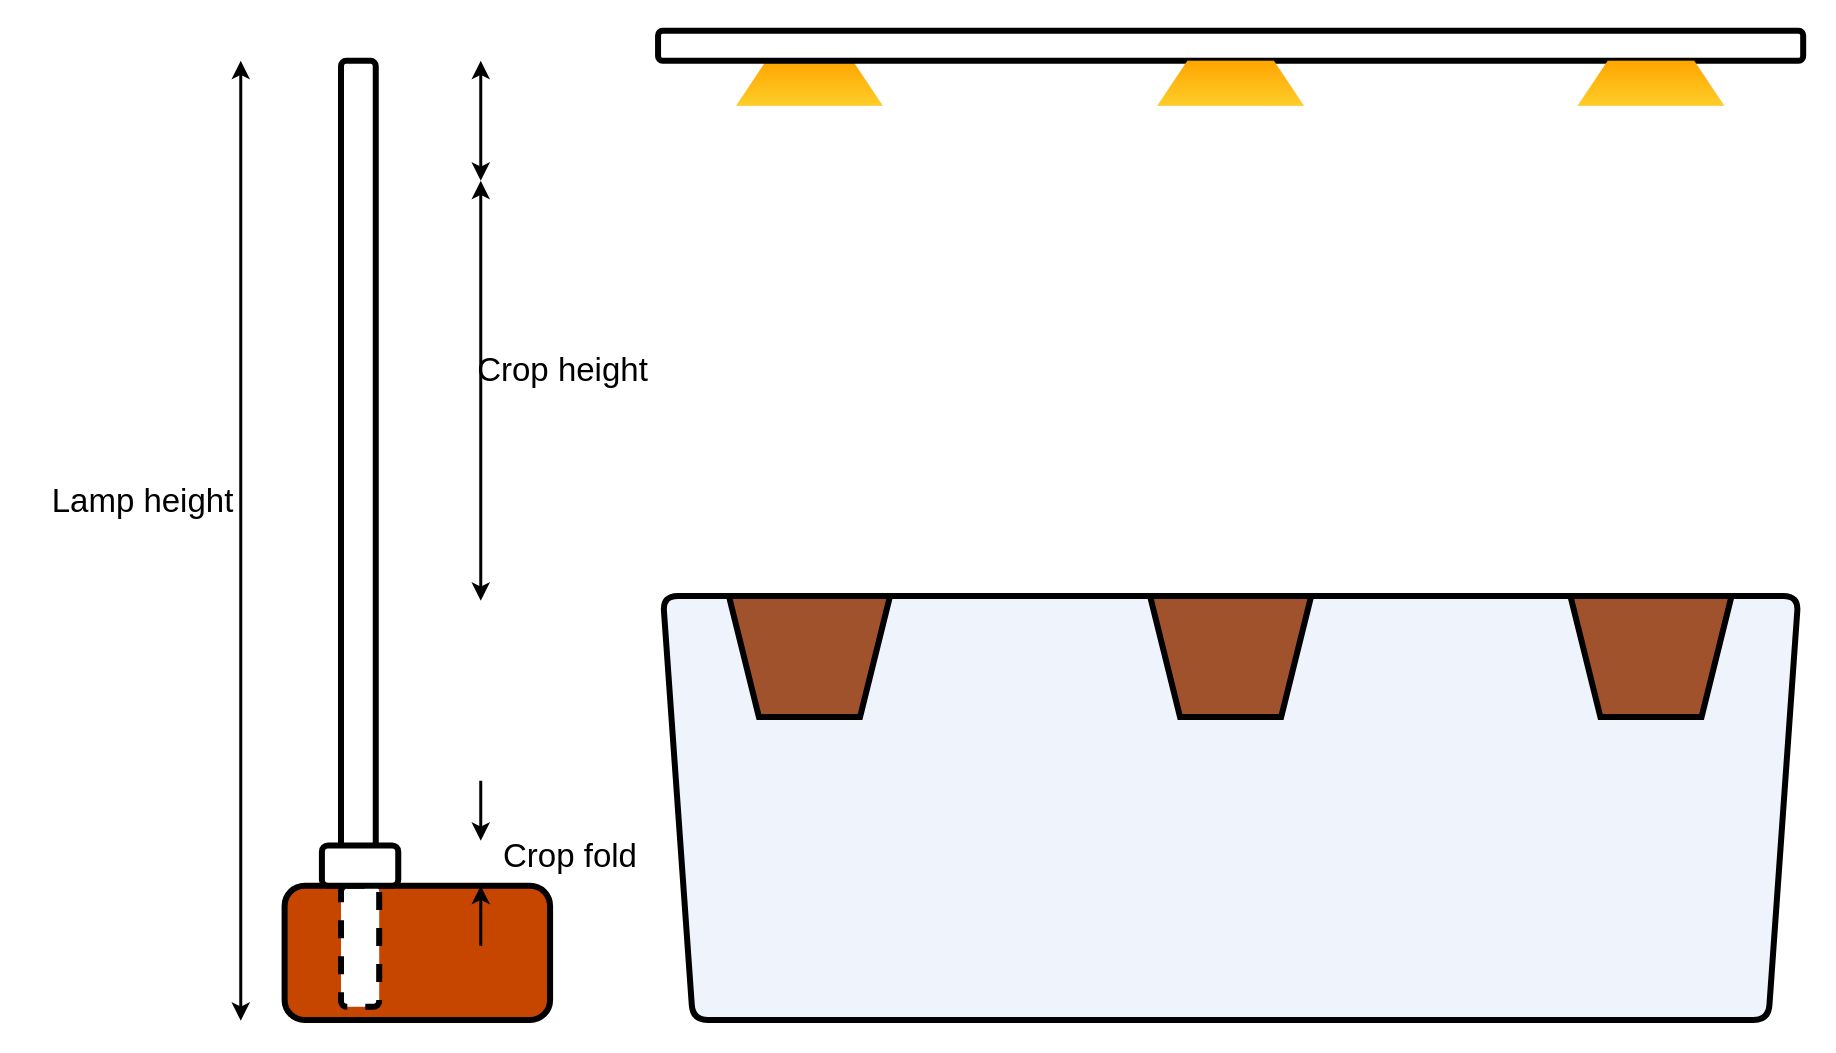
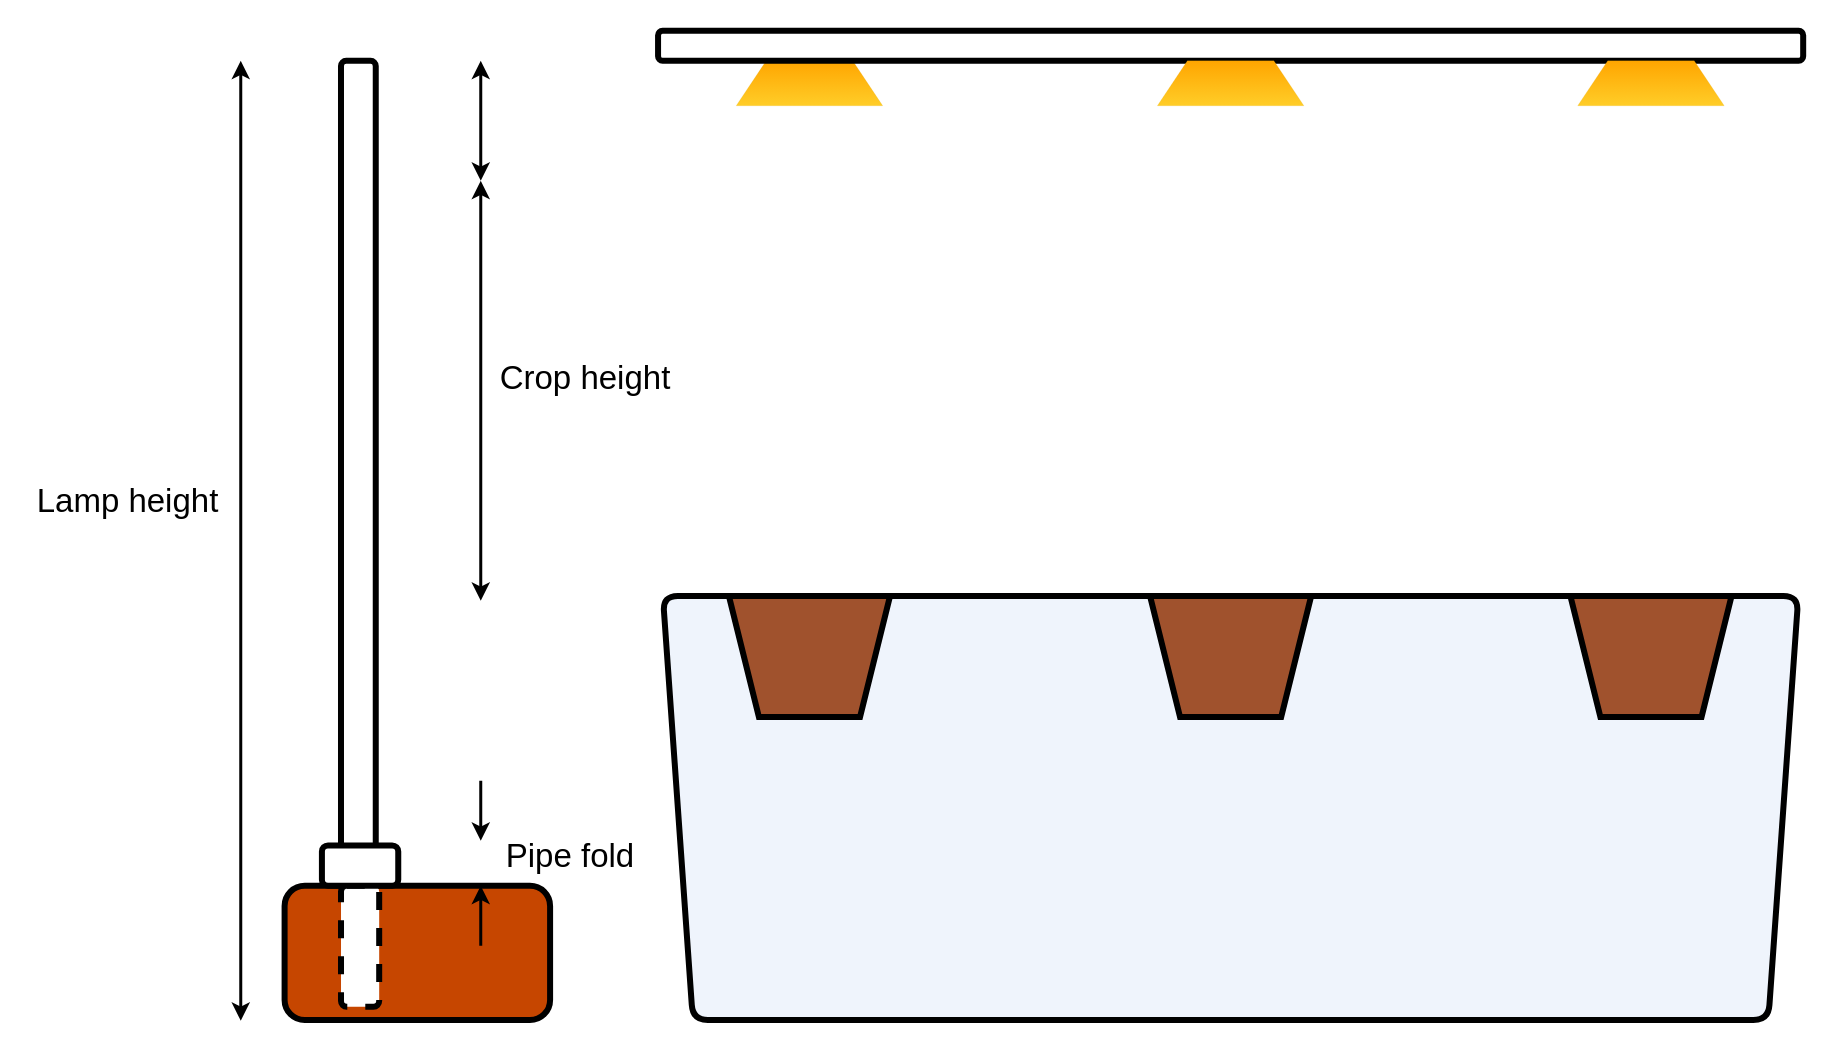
  <mxCell id="0" />
  <mxCell id="1" parent="0" />
  <mxCell id="2" value="" style="shape=trapezoid;perimeter=trapezoidPerimeter;whiteSpace=wrap;html=1;fixedSize=1;rotation=-180;rounded=1;fillColor=#EFF4FC;strokeColor=#000000;strokeWidth=4;container=0;" parent="1" vertex="1"><mxGeometry x="441.41" y="396.76" width="757" height="282.76" as="geometry" /></mxCell>
  <mxCell id="3" value="" style="shape=image;html=1;verticalAlign=top;verticalLabelPosition=bottom;labelBackgroundColor=#ffffff;imageAspect=0;aspect=fixed;image=https://cdn1.iconfinder.com/data/icons/icons-for-a-site-1/64/advantage_eco_friendly-128.png;clipPath=inset(0% 1.56% 23.44% 1.56%);container=0;" parent="1" vertex="1"><mxGeometry x="454.003" y="261" width="170.29" height="134.584" as="geometry" /></mxCell>
  <mxCell id="4" value="" style="shape=image;html=1;verticalAlign=top;verticalLabelPosition=bottom;labelBackgroundColor=#ffffff;imageAspect=0;aspect=fixed;image=https://cdn1.iconfinder.com/data/icons/icons-for-a-site-1/64/advantage_eco_friendly-128.png;clipPath=inset(0% 1.56% 23.44% 1.56%);container=0;" parent="1" vertex="1"><mxGeometry x="734.148" y="266.66" width="170.29" height="134.584" as="geometry" /></mxCell>
  <mxCell id="5" value="" style="shape=image;html=1;verticalAlign=top;verticalLabelPosition=bottom;labelBackgroundColor=#ffffff;imageAspect=0;aspect=fixed;image=https://cdn1.iconfinder.com/data/icons/icons-for-a-site-1/64/advantage_eco_friendly-128.png;clipPath=inset(0% 1.56% 23.44% 1.56%);container=0;" parent="1" vertex="1"><mxGeometry x="1015.003" y="261" width="170.29" height="134.584" as="geometry" /></mxCell>
  <mxCell id="6" value="" style="shape=trapezoid;perimeter=trapezoidPerimeter;whiteSpace=wrap;html=1;fixedSize=1;fillColor=#ffcd28;strokeColor=#d79b00;gradientColor=#ffa500;gradientDirection=north;strokeWidth=0;container=0;" parent="1" vertex="1"><mxGeometry x="490.32" y="40" width="97.65" height="30" as="geometry" /></mxCell>
  <mxCell id="7" value="" style="rounded=1;whiteSpace=wrap;html=1;strokeWidth=4;container=0;" parent="1" vertex="1"><mxGeometry x="438.21" y="20" width="763.41" height="20" as="geometry" /></mxCell>
  <mxCell id="8" value="" style="rounded=1;whiteSpace=wrap;html=1;fillColor=#c64600;fontColor=#000000;strokeColor=#000000;strokeWidth=4;container=0;" vertex="1" parent="1"><mxGeometry x="189.23" y="590" width="177" height="89.52" as="geometry" /></mxCell>
  <mxCell id="9" value="" style="rounded=1;whiteSpace=wrap;html=1;strokeWidth=4;container=0;" vertex="1" parent="1"><mxGeometry x="226.83" y="40" width="23.17" height="550" as="geometry" /></mxCell>
  <mxCell id="10" value="" style="endArrow=classic;startArrow=classic;html=1;rounded=0;strokeWidth=2;" edge="1" parent="1"><mxGeometry width="50" height="50" relative="1" as="geometry"><mxPoint x="320" y="400" as="sourcePoint" /><mxPoint x="320" y="120" as="targetPoint" /></mxGeometry></mxCell>
  <mxCell id="11" value="" style="endArrow=classic;startArrow=classic;html=1;rounded=0;strokeWidth=2;" edge="1" parent="1"><mxGeometry width="50" height="50" relative="1" as="geometry"><mxPoint x="320" y="120" as="sourcePoint" /><mxPoint x="320" y="40" as="targetPoint" /></mxGeometry></mxCell>
  <mxCell id="12" value="" style="rounded=1;whiteSpace=wrap;html=1;strokeWidth=4;dashed=1;container=0;" vertex="1" parent="1"><mxGeometry x="226.835" y="590.004" width="25.447" height="80.69" as="geometry" /></mxCell>
  <mxCell id="13" value="" style="rounded=1;whiteSpace=wrap;html=1;strokeWidth=4;container=0;" vertex="1" parent="1"><mxGeometry x="214.111" y="563.107" width="50.894" height="26.897" as="geometry" /></mxCell>
  <mxCell id="14" value="" style="endArrow=classic;html=1;rounded=0;strokeWidth=2;" edge="1" parent="1"><mxGeometry width="50" height="50" relative="1" as="geometry"><mxPoint x="320" y="520" as="sourcePoint" /><mxPoint x="320" y="560" as="targetPoint" /></mxGeometry></mxCell>
  <mxCell id="15" value="" style="endArrow=classic;html=1;rounded=0;strokeWidth=2;" edge="1" parent="1"><mxGeometry width="50" height="50" relative="1" as="geometry"><mxPoint x="320" y="630" as="sourcePoint" /><mxPoint x="320" y="590" as="targetPoint" /></mxGeometry></mxCell>
- <mxCell id="16" value="&lt;font size=&quot;1&quot;&gt;&lt;span style=&quot;font-size: 22px;&quot;&gt;Crop fold&lt;/span&gt;&lt;/font&gt;" style="text;html=1;strokeColor=none;fillColor=none;align=center;verticalAlign=middle;whiteSpace=wrap;rounded=0;container=0;" vertex="1" parent="1"><mxGeometry x="330" y="551.56" width="100" height="38.44" as="geometry" /></mxCell>
+ <mxCell id="16" value="&lt;font size=&quot;1&quot;&gt;&lt;span style=&quot;font-size: 22px;&quot;&gt;Pipe fold&lt;/span&gt;&lt;/font&gt;" style="text;html=1;strokeColor=none;fillColor=none;align=center;verticalAlign=middle;whiteSpace=wrap;rounded=0;container=0;" vertex="1" parent="1"><mxGeometry x="330" y="551.56" width="100" height="38.44" as="geometry" /></mxCell>
  <mxCell id="17" value="" style="shape=trapezoid;perimeter=trapezoidPerimeter;whiteSpace=wrap;html=1;fixedSize=1;rotation=-180;fillColor=#a0522d;fontColor=#ffffff;strokeColor=#000000;strokeWidth=4;container=0;" vertex="1" parent="1"><mxGeometry x="485.43" y="396.76" width="107.44" height="80.69" as="geometry" /></mxCell>
  <mxCell id="18" value="" style="shape=trapezoid;perimeter=trapezoidPerimeter;whiteSpace=wrap;html=1;fixedSize=1;rotation=-180;fillColor=#a0522d;fontColor=#ffffff;strokeColor=#000000;strokeWidth=4;container=0;" vertex="1" parent="1"><mxGeometry x="766.19" y="396.76" width="107.44" height="80.69" as="geometry" /></mxCell>
  <mxCell id="19" value="" style="shape=trapezoid;perimeter=trapezoidPerimeter;whiteSpace=wrap;html=1;fixedSize=1;rotation=-180;fillColor=#a0522d;fontColor=#ffffff;strokeColor=#000000;strokeWidth=4;container=0;" vertex="1" parent="1"><mxGeometry x="1046.43" y="396.76" width="107.44" height="80.69" as="geometry" /></mxCell>
  <mxCell id="20" value="" style="shape=trapezoid;perimeter=trapezoidPerimeter;whiteSpace=wrap;html=1;fixedSize=1;fillColor=#ffcd28;strokeColor=#d79b00;gradientColor=#ffa500;gradientDirection=north;strokeWidth=0;container=0;" vertex="1" parent="1"><mxGeometry x="771.09" y="40" width="97.65" height="30" as="geometry" /></mxCell>
  <mxCell id="21" value="" style="shape=trapezoid;perimeter=trapezoidPerimeter;whiteSpace=wrap;html=1;fixedSize=1;fillColor=#ffcd28;strokeColor=#d79b00;gradientColor=#ffa500;gradientDirection=north;strokeWidth=0;container=0;" vertex="1" parent="1"><mxGeometry x="1051.32" y="40" width="97.65" height="30" as="geometry" /></mxCell>
- <mxCell id="22" value="&lt;font style=&quot;font-size: 22px;&quot;&gt;Crop height&lt;/font&gt;" style="text;html=1;strokeColor=none;fillColor=none;align=center;verticalAlign=middle;whiteSpace=wrap;rounded=0;" vertex="1" parent="1"><mxGeometry x="315" y="231.66" width="120" height="30" as="geometry" /></mxCell>
+ <mxCell id="22" value="&lt;font style=&quot;font-size: 22px;&quot;&gt;Crop height&lt;/font&gt;" style="text;html=1;strokeColor=none;fillColor=none;align=center;verticalAlign=middle;whiteSpace=wrap;rounded=0;" vertex="1" parent="1"><mxGeometry x="330" y="236.66" width="120" height="30" as="geometry" /></mxCell>
  <mxCell id="23" value="" style="endArrow=classic;startArrow=classic;html=1;rounded=0;strokeWidth=2;" edge="1" parent="1"><mxGeometry width="50" height="50" relative="1" as="geometry"><mxPoint x="160" y="680" as="sourcePoint" /><mxPoint x="160" y="40" as="targetPoint" /></mxGeometry></mxCell>
- <mxCell id="24" value="&lt;font style=&quot;font-size: 22px;&quot;&gt;Lamp height&lt;/font&gt;" style="text;html=1;strokeColor=none;fillColor=none;align=center;verticalAlign=middle;whiteSpace=wrap;rounded=0;" vertex="1" parent="1"><mxGeometry x="30" y="318.95" width="130" height="30" as="geometry" /></mxCell>
+ <mxCell id="24" value="&lt;font style=&quot;font-size: 22px;&quot;&gt;Lamp height&lt;/font&gt;" style="text;html=1;strokeColor=none;fillColor=none;align=center;verticalAlign=middle;whiteSpace=wrap;rounded=0;" vertex="1" parent="1"><mxGeometry x="20" y="318.95" width="130" height="30" as="geometry" /></mxCell>
